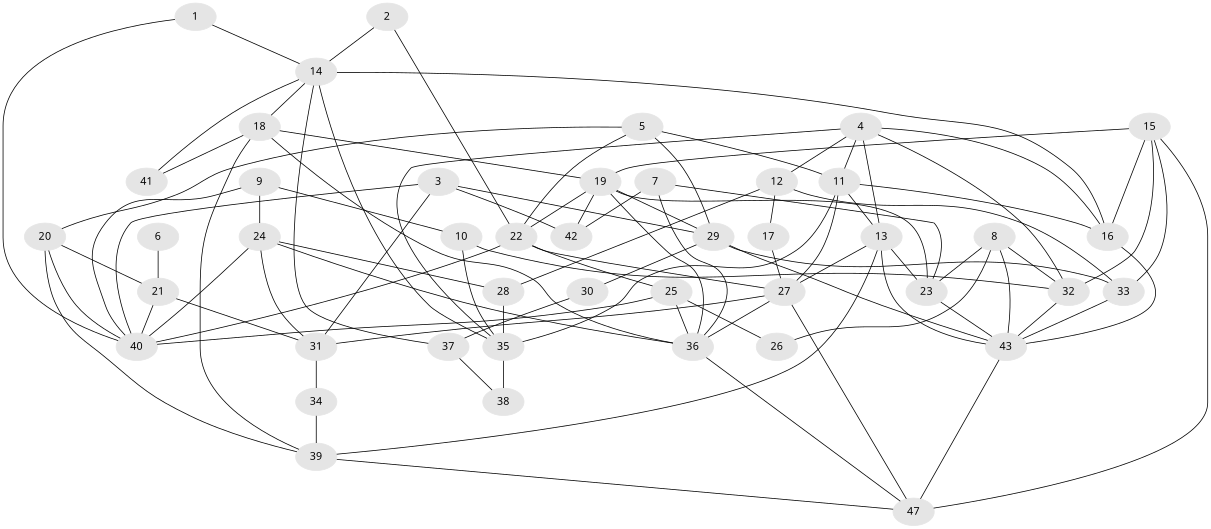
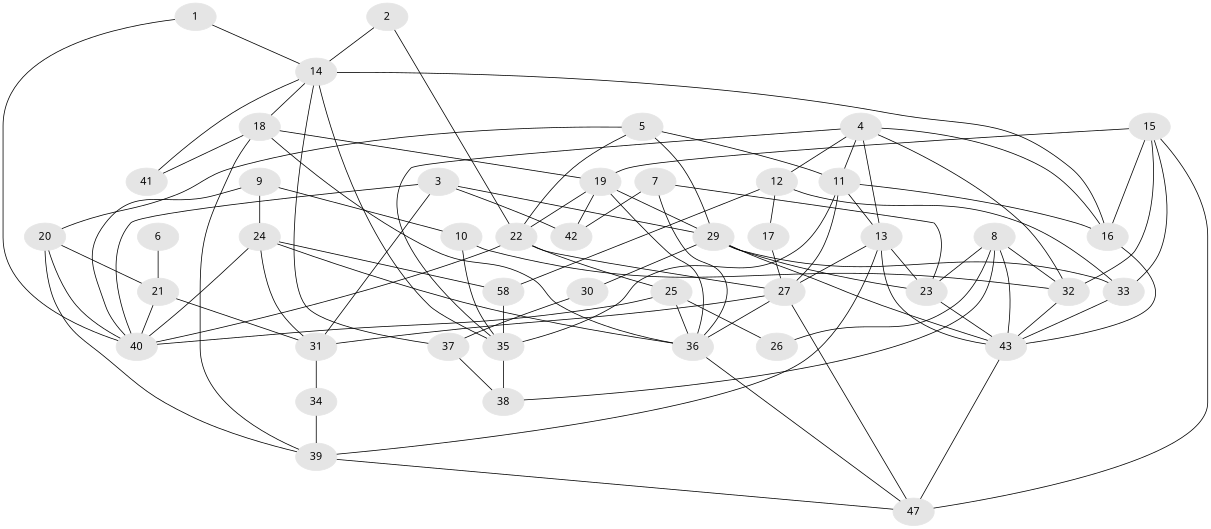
  graph {
    fontname="Noto Sans"
    node [color=gray90 fontname="Noto Sans" style=filled]
    edge [fontname="Noto Sans" weight=1.0]
    1
    14
    40
    16
    35
    18
    37
    41
    2
    22
    27
    25
    3
    29
    31
    42
    30
    43
    33
    34
    4
    11
    12
    13
    32
    17
-   28
+   28 [label=58]
    23
    39
    38
    5
    20
    21
    6
    7
    36
    n37 [label=47]
    8
    26
    9
    10
    24
    19
    15
    1 -- 14
    1 -- 40
    14 -- 16 [weight=2.0]
    14 -- 35
    14 -- 18
    14 -- 37
    14 -- 41
    16 -- 43
    35 -- 38
    18 -- 41
    18 -- 39
    18 -- 36
    18 -- 19
    37 -- 38
    2 -- 14
    2 -- 22
    22 -- 40
    22 -- 27
    22 -- 25
    27 -- 31
    27 -- 36
    27 -- n37
    25 -- 40
    25 -- 36 [weight=2.0]
    25 -- 26
    3 -- 40
    3 -- 29
    3 -- 31
    3 -- 42
    29 -- 30
    29 -- 43
    29 -- 33
    31 -- 34
    30 -- 37
    43 -- n37
    33 -- 43
    34 -- 39
    4 -- 16
    4 -- 35
    4 -- 11
    4 -- 12
    4 -- 13
    4 -- 32
    11 -- 16
    11 -- 35 [weight=2.0]
    11 -- 27
    11 -- 13
    12 -- 33
    12 -- 17
    12 -- 28
    13 -- 27 [weight=2.0]
    13 -- 43
    13 -- 23
    13 -- 39
    32 -- 43
    17 -- 27 [weight=2.0]
    28 -- 35
    23 -- 43
    39 -- n37
    5 -- 22
    5 -- 29
    5 -- 11
    5 -- 20
    20 -- 40
    20 -- 39
    20 -- 21
    21 -- 40
    21 -- 31
    6 -- 21 [weight=2.0]
    7 -- 42
    7 -- 23
    7 -- 36
    36 -- n37
    8 -- 43
    8 -- 32
    8 -- 23
+   8 -- 38
    8 -- 26
    9 -- 40
    9 -- 10
    9 -- 24
    10 -- 35
    10 -- 32
    24 -- 40
    24 -- 31
    24 -- 28
    24 -- 36
    19 -- 22
    19 -- 29
    19 -- 42
-   19 -- 23
+   29 -- 23
    19 -- 36
    15 -- 16
    15 -- 33
    15 -- 32
    15 -- n37
    15 -- 19
  }
